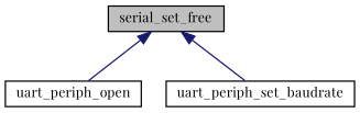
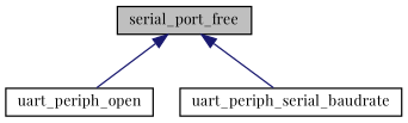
  digraph {
    fontname="Playfair Display"
    rankdir=TB
    node [color=black fillcolor=white fontname="Playfair Display" fontsize=10 shape=record style=filled]
    edge [color=midnightblue dir=back fontname="Playfair Display" fontsize=10 labelfontname=FreeSans labelfontsize=10 style=solid]
-   n1 [fillcolor=grey75 fontcolor=black height=0.2 label=serial_set_free width=0.4]
+   n1 [fillcolor=grey75 fontcolor=black height=0.2 label=serial_port_free width=0.4]
    n2 [height=0.2 label=uart_periph_open width=0.4]
-   n3 [height=0.2 label=uart_periph_set_baudrate width=0.4]
+   n3 [height=0.2 label=uart_periph_serial_baudrate width=0.4]
    n1 -> n2
    n1 -> n3
  }
